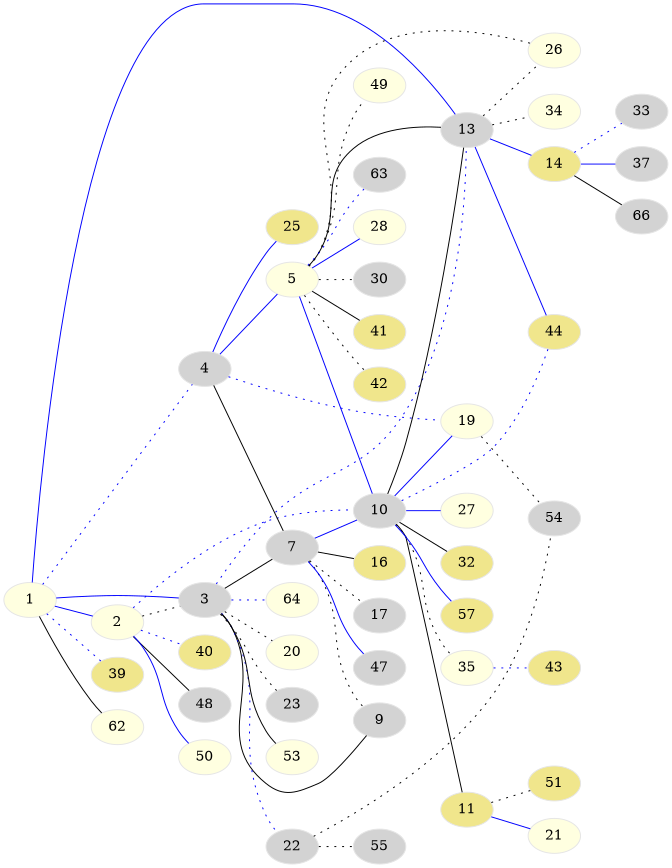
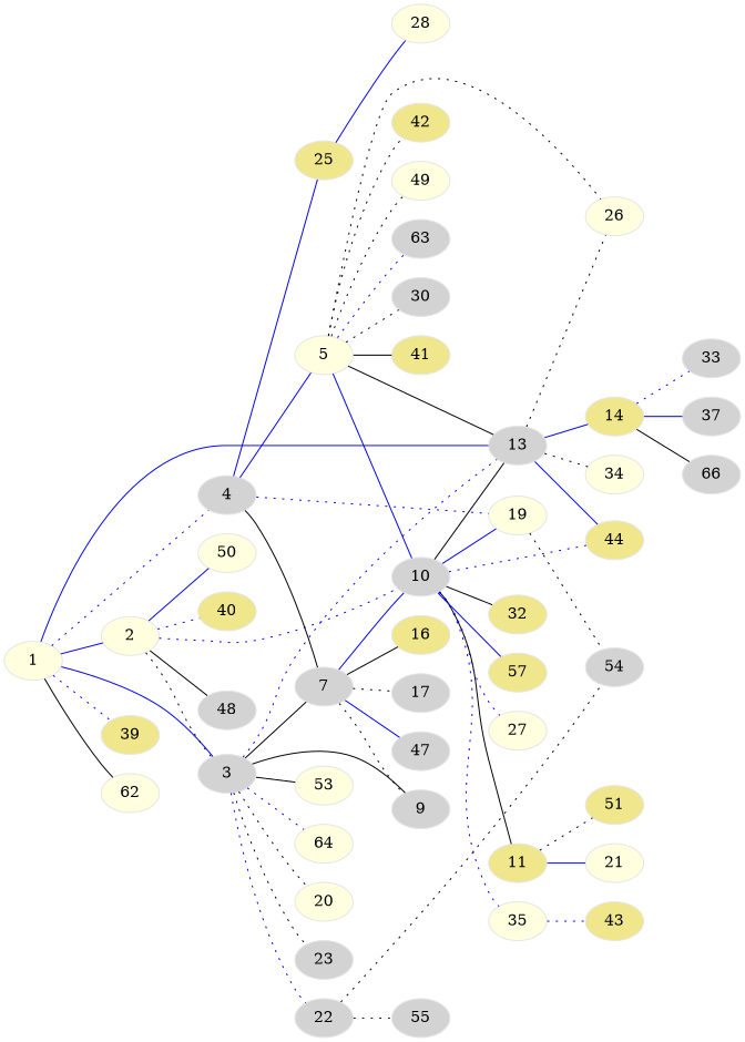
  graph {
    rankdir=LR
    node [color=gray90 fillcolor=lightgrey style=filled]
    edge [color=blue style=solid]
    1 [fillcolor=lightyellow super="+38"]
    2 [fillcolor=lightyellow super="+59"]
    3 [super="+8"]
    4 [super="+6"]
    13 [super="+15"]
    39 [fillcolor=khaki]
    62 [fillcolor=lightyellow]
    10 [super="+12"]
    40 [fillcolor=khaki]
    48
    50 [fillcolor=lightyellow]
    7 [super="+31"]
    9 [super="+61"]
    20 [fillcolor=lightyellow super="+46"]
    22 [super="+24"]
    23
    53 [fillcolor=lightyellow]
    64 [fillcolor=lightyellow]
    5 [fillcolor=lightyellow super="+14"]
    19 [fillcolor=lightyellow]
    25 [fillcolor=khaki]
    26 [fillcolor=lightyellow]
    44 [fillcolor=khaki super="+65"]
    n24 [fillcolor=khaki label=14 super="+29"]
    34 [fillcolor=lightyellow]
    11 [fillcolor=khaki super="+45"]
    27 [fillcolor=lightyellow]
    32 [fillcolor=khaki]
    35 [fillcolor=lightyellow super="+36"]
    57 [fillcolor=khaki]
    16 [fillcolor=khaki]
    17 [super="+58"]
    47
    54 [super="+60"]
    55
    28 [fillcolor=lightyellow]
    30
    41 [fillcolor=khaki]
    42 [fillcolor=khaki]
    49 [fillcolor=lightyellow]
    63
    21 [fillcolor=lightyellow]
    51 [fillcolor=khaki]
    43 [fillcolor=khaki]
    33 [super="+56"]
    37
    66
    1 -- 2
    1 -- 3
    1 -- 4 [style=dotted]
    1 -- 13
    1 -- 39 [style=dotted]
    1 -- 62 [color=black]
    2 -- 3 [color=black style=dotted]
    2 -- 10 [style=dotted]
    2 -- 40 [style=dotted]
    2 -- 48 [color=black]
    2 -- 50
    3 -- 13 [style=dotted]
    3 -- 7 [color=black]
    3 -- 9 [color=black]
    3 -- 20 [color=black style=dotted]
    3 -- 22 [style=dotted]
    3 -- 23 [color=black style=dotted]
    3 -- 53 [color=black]
    3 -- 64 [style=dotted]
    4 -- 7 [color=black]
    4 -- 5 [weight=2]
    4 -- 19 [style=dotted]
    4 -- 25
    13 -- 26 [color=black style=dotted]
    13 -- 44
    13 -- n24
    13 -- 34 [color=black style=dotted]
    10 -- 13 [color=black]
    10 -- 19
    10 -- 44 [style=dotted]
    10 -- 11 [color=black weight=2]
-   10 -- 27
+   10 -- 27 [style=dotted]
    10 -- 32 [color=black]
-   10 -- 35 [color=black style=dotted]
+   10 -- 35 [style=dotted]
    10 -- 57
    7 -- 10
    7 -- 9 [color=black style=dotted]
    7 -- 16 [color=black]
    7 -- 17 [color=black style=dotted]
    7 -- 47
    22 -- 54 [color=black style=dotted]
    22 -- 55 [color=black style=dotted]
    5 -- 13 [color=black weight=2]
    5 -- 10
    5 -- 26 [color=black style=dotted]
-   5 -- 28
+   25 -- 28
    5 -- 30 [color=black style=dotted]
    5 -- 41 [color=black]
    5 -- 42 [color=black style=dotted]
    5 -- 49 [color=black style=dotted]
    5 -- 63 [style=dotted]
    19 -- 54 [color=black style=dotted]
    n24 -- 33 [style=dotted]
    n24 -- 37
    n24 -- 66 [color=black]
    11 -- 21
    11 -- 51 [color=black style=dotted]
    35 -- 43 [style=dotted]
  }
